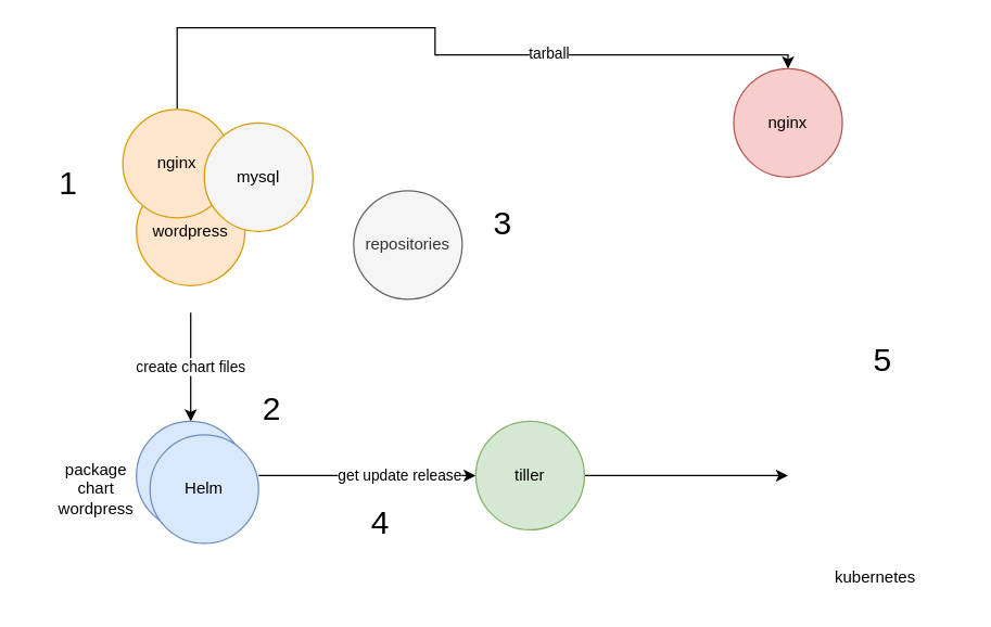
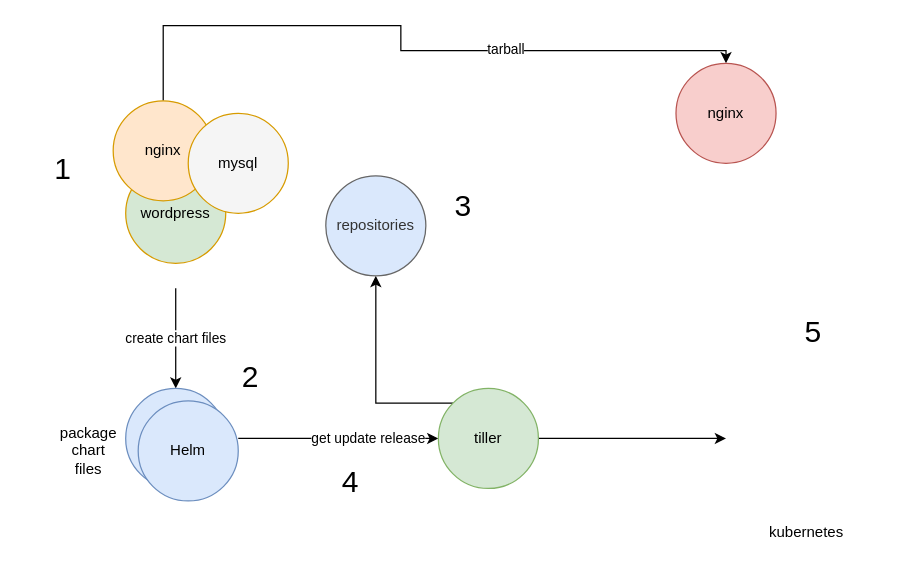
  <mxCell id="0" />
  <mxCell id="1" parent="0" />
- <mxCell id="2" value="wordpress&lt;br&gt;" style="ellipse;whiteSpace=wrap;html=1;aspect=fixed;fillColor=#ffe6cc;strokeColor=#d79b00;" vertex="1" parent="1"><mxGeometry x="100" y="130" width="80" height="80" as="geometry" /></mxCell>
+ <mxCell id="2" value="wordpress&lt;br&gt;" style="ellipse;whiteSpace=wrap;html=1;aspect=fixed;fillColor=#d5e8d4;strokeColor=#d79b00;" vertex="1" parent="1"><mxGeometry x="100" y="130" width="80" height="80" as="geometry" /></mxCell>
  <mxCell id="3" style="edgeStyle=orthogonalEdgeStyle;rounded=0;orthogonalLoop=1;jettySize=auto;html=1;" edge="1" parent="1" source="5" target="19"><mxGeometry relative="1" as="geometry"><Array as="points"><mxPoint x="130" y="20" /><mxPoint x="320" y="20" /><mxPoint x="320" y="40" /><mxPoint x="580" y="40" /></Array></mxGeometry></mxCell>
  <mxCell id="4" value="tarball" style="edgeLabel;html=1;align=center;verticalAlign=middle;resizable=0;points=[];" vertex="1" connectable="0" parent="3"><mxGeometry x="0.307" y="2" relative="1" as="geometry"><mxPoint as="offset" /></mxGeometry></mxCell>
  <mxCell id="5" value="nginx" style="ellipse;whiteSpace=wrap;html=1;aspect=fixed;fillColor=#ffe6cc;strokeColor=#d79b00;" vertex="1" parent="1"><mxGeometry x="90" y="80" width="80" height="80" as="geometry" /></mxCell>
  <mxCell id="6" value="mysql" style="ellipse;whiteSpace=wrap;html=1;aspect=fixed;fillColor=#f5f5f5;strokeColor=#d79b00;" vertex="1" parent="1"><mxGeometry x="150" y="90" width="80" height="80" as="geometry" /></mxCell>
  <mxCell id="7" value="create chart files" style="endArrow=classic;html=1;rounded=0;" edge="1" parent="1"><mxGeometry width="50" height="50" relative="1" as="geometry"><mxPoint x="140" y="230" as="sourcePoint" /><mxPoint x="140" y="310" as="targetPoint" /><Array as="points" /></mxGeometry></mxCell>
  <mxCell id="8" value="Helm&lt;br&gt;" style="ellipse;whiteSpace=wrap;html=1;aspect=fixed;fillColor=#dae8fc;strokeColor=#6c8ebf;" vertex="1" parent="1"><mxGeometry x="100" y="310" width="80" height="80" as="geometry" /></mxCell>
- <mxCell id="9" value="package&lt;br&gt;chart&lt;br&gt;wordpress" style="text;html=1;align=center;verticalAlign=middle;resizable=0;points=[];autosize=1;strokeColor=none;fillColor=none;" vertex="1" parent="1"><mxGeometry x="35" y="330" width="70" height="60" as="geometry" /></mxCell>
+ <mxCell id="9" value="package&lt;br&gt;chart&lt;br&gt;files" style="text;html=1;align=center;verticalAlign=middle;resizable=0;points=[];autosize=1;strokeColor=none;fillColor=none;" vertex="1" parent="1"><mxGeometry x="35" y="330" width="70" height="60" as="geometry" /></mxCell>
  <mxCell id="10" value="" style="endArrow=classic;html=1;rounded=0;" edge="1" parent="1"><mxGeometry width="50" height="50" relative="1" as="geometry"><mxPoint x="190" y="350" as="sourcePoint" /><mxPoint x="350" y="350" as="targetPoint" /></mxGeometry></mxCell>
  <mxCell id="11" value="get update release" style="edgeLabel;html=1;align=center;verticalAlign=middle;resizable=0;points=[];" vertex="1" connectable="0" parent="10"><mxGeometry x="0.287" y="1" relative="1" as="geometry"><mxPoint as="offset" /></mxGeometry></mxCell>
  <mxCell id="12" style="edgeStyle=orthogonalEdgeStyle;rounded=0;orthogonalLoop=1;jettySize=auto;html=1;" edge="1" parent="1" source="14" target="16"><mxGeometry relative="1" as="geometry" /></mxCell>
+ <mxCell id="13" style="edgeStyle=orthogonalEdgeStyle;rounded=0;orthogonalLoop=1;jettySize=auto;html=1;exitX=0;exitY=0;exitDx=0;exitDy=0;" edge="1" parent="1" source="14" target="18"><mxGeometry relative="1" as="geometry"><mxPoint x="300" y="180" as="targetPoint" /></mxGeometry></mxCell>
  <mxCell id="14" value="tiller" style="ellipse;whiteSpace=wrap;html=1;aspect=fixed;fillColor=#d5e8d4;strokeColor=#82b366;" vertex="1" parent="1"><mxGeometry x="350" y="310" width="80" height="80" as="geometry" /></mxCell>
  <mxCell id="15" value="Helm&lt;br&gt;" style="ellipse;whiteSpace=wrap;html=1;aspect=fixed;fillColor=#dae8fc;strokeColor=#6c8ebf;" vertex="1" parent="1"><mxGeometry x="110" y="320" width="80" height="80" as="geometry" /></mxCell>
  <mxCell id="16" value="" style="shape=image;html=1;verticalAlign=top;verticalLabelPosition=bottom;labelBackgroundColor=#ffffff;imageAspect=0;aspect=fixed;image=https://cdn3.iconfinder.com/data/icons/travelling-icon-set/800/helm-128.png" vertex="1" parent="1"><mxGeometry x="580" y="286" width="128" height="128" as="geometry" /></mxCell>
  <mxCell id="17" value="kubernetes" style="text;html=1;align=center;verticalAlign=middle;resizable=0;points=[];autosize=1;strokeColor=none;fillColor=none;" vertex="1" parent="1"><mxGeometry x="604" y="410" width="80" height="30" as="geometry" /></mxCell>
- <mxCell id="18" value="repositories" style="ellipse;whiteSpace=wrap;html=1;aspect=fixed;fillColor=#f5f5f5;fontColor=#333333;strokeColor=#666666;" vertex="1" parent="1"><mxGeometry x="260" y="140" width="80" height="80" as="geometry" /></mxCell>
+ <mxCell id="18" value="repositories" style="ellipse;whiteSpace=wrap;html=1;aspect=fixed;fillColor=#dae8fc;fontColor=#333333;strokeColor=#666666;" vertex="1" parent="1"><mxGeometry x="260" y="140" width="80" height="80" as="geometry" /></mxCell>
  <mxCell id="19" value="nginx" style="ellipse;whiteSpace=wrap;html=1;aspect=fixed;fillColor=#f8cecc;strokeColor=#b85450;" vertex="1" parent="1"><mxGeometry x="540" y="50" width="80" height="80" as="geometry" /></mxCell>
  <mxCell id="20" value="1" style="text;html=1;strokeColor=none;fillColor=none;align=center;verticalAlign=middle;whiteSpace=wrap;rounded=0;fontSize=24;" vertex="1" parent="1"><mxGeometry x="20" y="120" width="60" height="30" as="geometry" /></mxCell>
  <mxCell id="21" value="2" style="text;html=1;strokeColor=none;fillColor=none;align=center;verticalAlign=middle;whiteSpace=wrap;rounded=0;fontSize=24;" vertex="1" parent="1"><mxGeometry x="170" y="286" width="60" height="30" as="geometry" /></mxCell>
  <mxCell id="22" value="3" style="text;html=1;strokeColor=none;fillColor=none;align=center;verticalAlign=middle;whiteSpace=wrap;rounded=0;fontSize=24;" vertex="1" parent="1"><mxGeometry x="340" y="150" width="60" height="30" as="geometry" /></mxCell>
  <mxCell id="23" value="4" style="text;html=1;strokeColor=none;fillColor=none;align=center;verticalAlign=middle;whiteSpace=wrap;rounded=0;fontSize=24;" vertex="1" parent="1"><mxGeometry x="250" y="370" width="60" height="30" as="geometry" /></mxCell>
  <mxCell id="24" value="5" style="text;html=1;strokeColor=none;fillColor=none;align=center;verticalAlign=middle;whiteSpace=wrap;rounded=0;fontSize=24;" vertex="1" parent="1"><mxGeometry x="620" y="250" width="60" height="30" as="geometry" /></mxCell>
